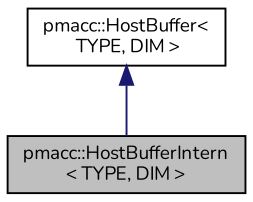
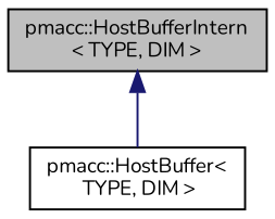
  digraph {
    fontname=Nunito
    node [color=black fontname=Nunito fontsize=10 shape=record style=filled]
    n1 [fillcolor=grey75 fontcolor=black height=0.2 label="pmacc::HostBufferIntern\l\< TYPE, DIM \>" width=0.4]
    n2 [fillcolor=white height=0.2 label="pmacc::HostBuffer\<\l TYPE, DIM \>" width=0.4]
-   n2 -> n1 [color=midnightblue dir=back fontname=Nunito fontsize=10 labelfontname=Helvetica labelfontsize=10 style=solid]
+   n1 -> n2 [color=midnightblue dir=back fontname=Nunito fontsize=10 labelfontname=Helvetica labelfontsize=10 style=solid]
  }
